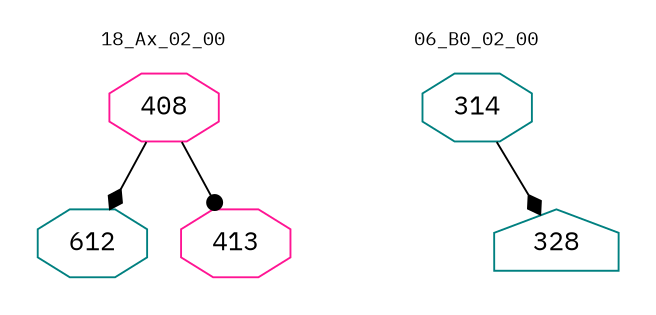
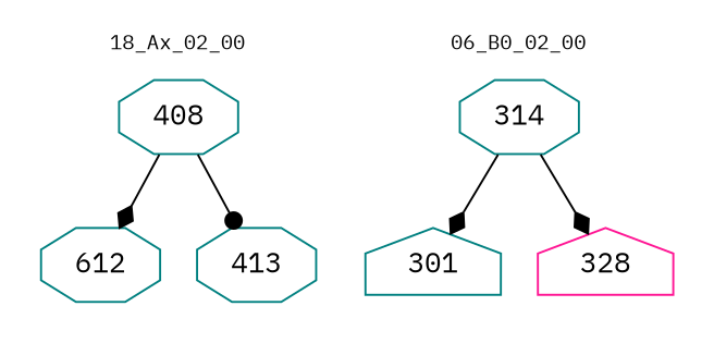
  digraph {
    fontname="IBM Plex Mono"
    node [color=deeppink fontname="IBM Plex Mono" shape=octagon]
    edge [arrowhead=diamond color=black fontname="IBM Plex Mono"]
-   n1 [label=408]
+   n1 [color=teal label=408]
    n2 [color=teal label=612]
-   n3 [label=413]
+   n3 [color=teal label=413]
    n4 [color=teal label=314]
-   n6 [color=teal label=328 shape=house]
+   n5 [color=teal label=301 shape=house]
+   n6 [label=328 shape=house]
    subgraph cluster_1 {
      color=white
      fontsize=10
      label="18_Ax_02_00"
      n1
      n2
      n3
    }
    subgraph cluster_2 {
      color=white
      fontsize=10
      label="06_B0_02_00"
      n4
+     n5
      n6
    }
    n1 -> n2
    n1 -> n3 [arrowhead=dot]
+   n4 -> n5
    n4 -> n6
  }
